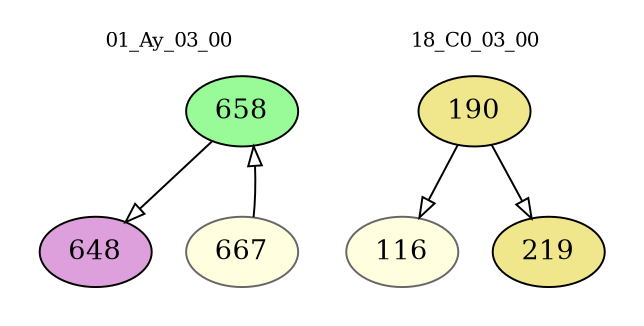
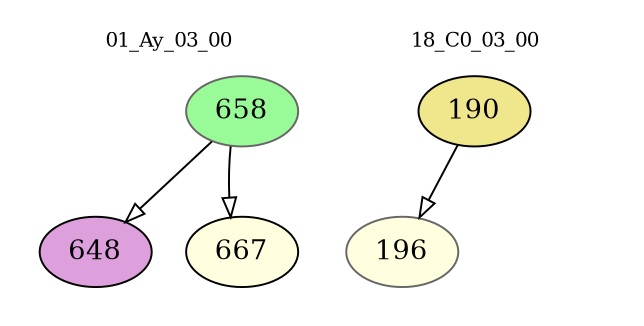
  digraph {
    node [color=black fillcolor=lightyellow style=filled]
    edge [arrowhead=onormal color=black]
-   n1 [fillcolor=palegreen label=658]
+   n1 [color=gray40 fillcolor=palegreen label=658]
    n2 [fillcolor=plum label=648]
-   n3 [color=gray40 label=667]
+   n3 [label=667]
    n4 [fillcolor=khaki label=190]
-   n5 [color=gray40 label=116]
-   n6 [fillcolor=khaki label=219]
+   n5 [color=gray40 label=196]
    subgraph cluster_1 {
      color=white
      fontsize=10
      label="01_Ay_03_00"
      n1
      n2
      n3
    }
    subgraph cluster_2 {
      color=white
      fontsize=10
      label="18_C0_03_00"
      n4
      n5
-     n6
    }
    n1 -> n2
-   n3 -> n1
+   n1 -> n3
    n4 -> n5
-   n4 -> n6
  }
